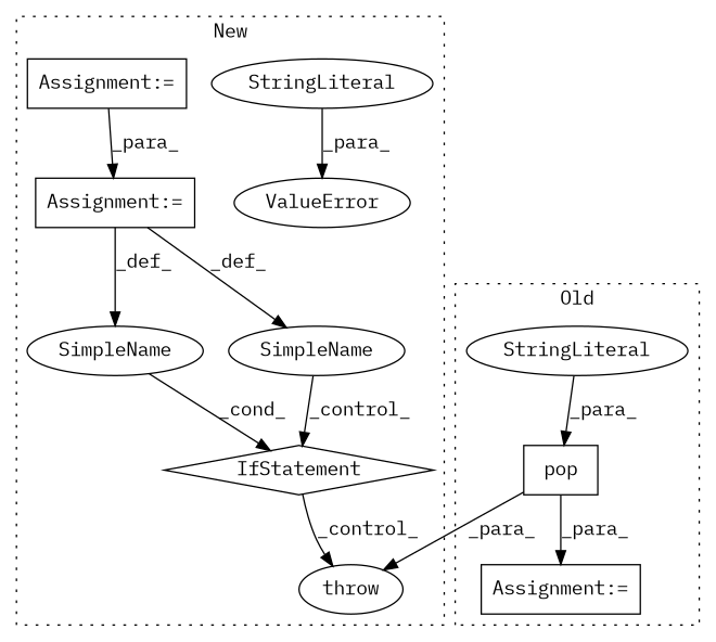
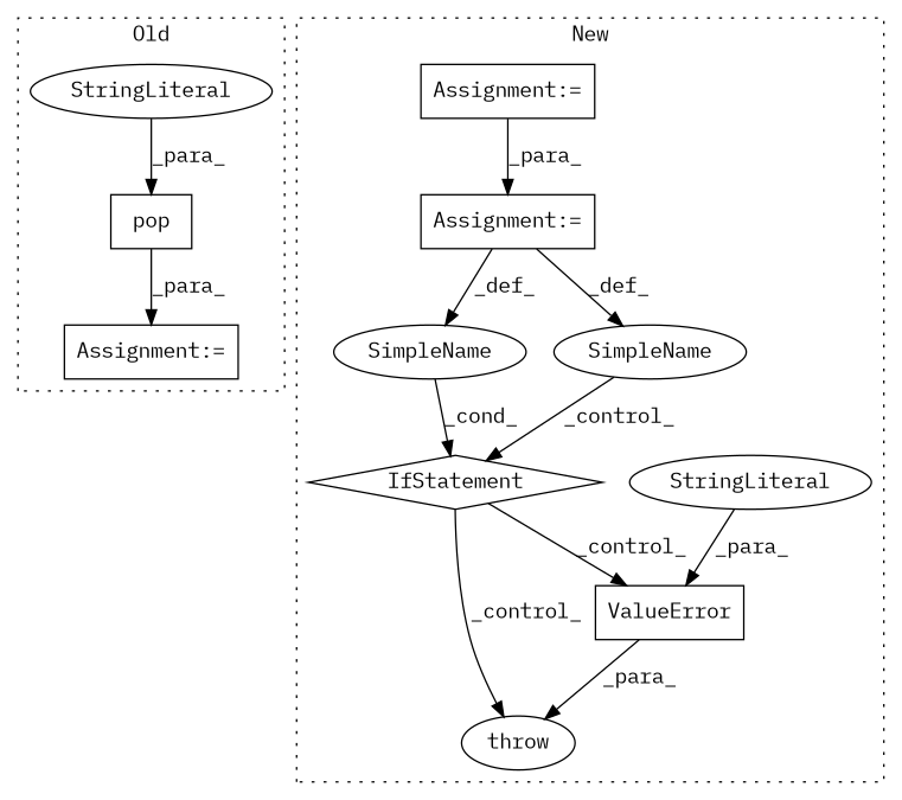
  digraph {
    fontname="IBM Plex Mono"
    node [a=7 fontname="IBM Plex Mono" shape=box]
    edge [fontname="IBM Plex Mono"]
    n1 [a=32 l="4,1" label=pop s="3202,3221"]
    n2 [l=1 label="Assignment:=" s=3194]
    n3 [a=45 l=15 label=StringLiteral s=3206 shape=ellipse]
-   n4 [a=32 l="11,1" label=ValueError s="4435,4490" shape=ellipse]
+   n4 [a=32 l="11,1" label=ValueError s="4435,4490"]
    n5 [a=53 l=6 label=throw s=4429 shape=ellipse]
    n6 [a=25 l="16,2" label=IfStatement s="4154,4202" shape=diamond]
    n7 [a=42 label=SimpleName shape=ellipse]
    n8 [a=42 label=SimpleName shape=ellipse]
    n9 [l=1 label="Assignment:=" s=3267]
    n10 [a=45 l=44 label=StringLiteral s=4446 shape=ellipse]
    n11 [l=24 label="Assignment:=" s=3352]
    subgraph cluster_1 {
      label=Old
      style=dotted
      n1
      n2
      n3
    }
    subgraph cluster_2 {
      label=New
      style=dotted
      n4
      n5
      n6
      n7
      n8
      n9
      n10
      n11
    }
    n1 -> n2 [label=_para_]
    n3 -> n1 [label=_para_]
-   n1 -> n5 [label=_para_]
+   n4 -> n5 [label=_para_]
+   n6 -> n4 [label=_control_]
    n6 -> n5 [label=_control_]
    n7 -> n6 [label=_cond_]
    n8 -> n6 [label=_control_]
    n9 -> n7 [label=_def_]
    n9 -> n8 [label=_def_]
    n10 -> n4 [label=_para_]
    n11 -> n9 [label=_para_]
  }
